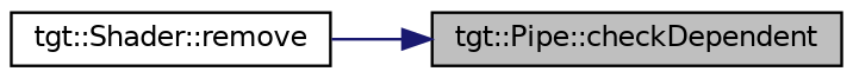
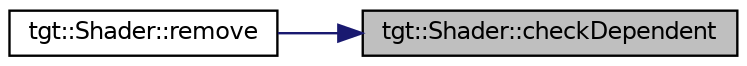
  digraph {
    rankdir=RL
    node [color=black fontname=Helvetica fontsize=10 shape=record style=filled]
-   n1 [fillcolor=grey75 fontcolor=black height=0.2 label="tgt::Pipe::checkDependent" width=0.4]
+   n1 [fillcolor=grey75 fontcolor=black height=0.2 label="tgt::Shader::checkDependent" width=0.4]
    n2 [fillcolor=white height=0.2 label="tgt::Shader::remove" width=0.4]
    n1 -> n2 [color=midnightblue dir=back fontname=Helvetica fontsize=10 labelfontname=Helvetica labelfontsize=10 style=solid]
  }
